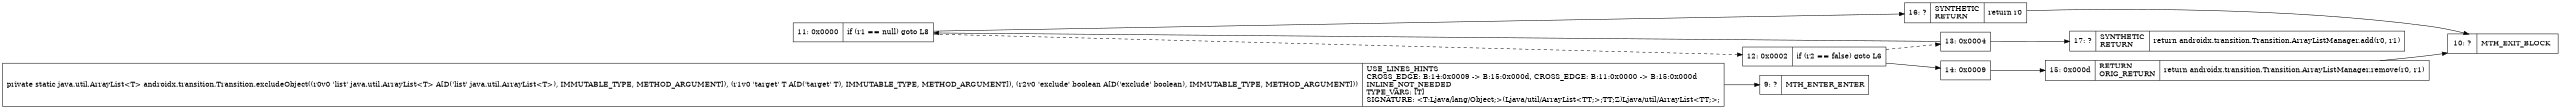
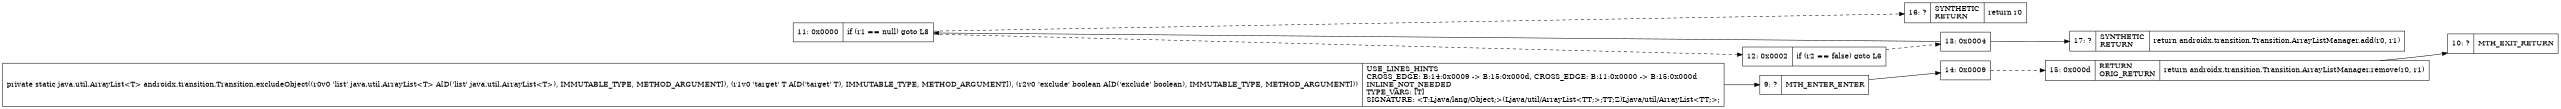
  digraph {
    rankdir=LR
    node [shape=record]
    n1 [label="{9\:\ ?|MTH_ENTER_ENTER\l}"]
    n2 [label="{11\:\ 0x0000|if (r1 == null) goto L8\l}"]
    n3 [label="{12\:\ 0x0002|if (r2 == false) goto L6\l}"]
    n4 [label="{16\:\ ?|SYNTHETIC\lRETURN\l|return r0\l}"]
    n5 [label="{13\:\ 0x0004}"]
    n6 [label="{14\:\ 0x0009}"]
-   n7 [label="{10\:\ ?|MTH_EXIT_BLOCK\l}"]
+   n7 [label="{10\:\ ?|MTH_EXIT_RETURN\l}"]
    n8 [label="{17\:\ ?|SYNTHETIC\lRETURN\l|return androidx.transition.Transition.ArrayListManager.add(r0, r1)\l}"]
    n9 [label="{15\:\ 0x000d|RETURN\lORIG_RETURN\l|return androidx.transition.Transition.ArrayListManager.remove(r0, r1)\l}"]
    n10 [label="{private static java.util.ArrayList\<T\> androidx.transition.Transition.excludeObject((r0v0 'list' java.util.ArrayList\<T\> A[D('list' java.util.ArrayList\<T\>), IMMUTABLE_TYPE, METHOD_ARGUMENT]), (r1v0 'target' T A[D('target' T), IMMUTABLE_TYPE, METHOD_ARGUMENT]), (r2v0 'exclude' boolean A[D('exclude' boolean), IMMUTABLE_TYPE, METHOD_ARGUMENT]))  | USE_LINES_HINTS\lCROSS_EDGE: B:14:0x0009 \-\> B:15:0x000d, CROSS_EDGE: B:11:0x0000 \-\> B:15:0x000d\lINLINE_NOT_NEEDED\lTYPE_VARS: [T]\lSIGNATURE: \<T:Ljava\/lang\/Object;\>(Ljava\/util\/ArrayList\<TT;\>;TT;Z)Ljava\/util\/ArrayList\<TT;\>;\l}"]
    n2 -> n3 [style=dashed]
-   n2 -> n4
+   n2 -> n4 [style=dashed]
    n3 -> n5 [style=dashed]
-   n3 -> n6
-   n4 -> n7
+   n1 -> n6
    n5 -> n2
    n5 -> n8
-   n6 -> n9
+   n6 -> n9 [style=dashed]
    n9 -> n7
    n10 -> n1
  }
